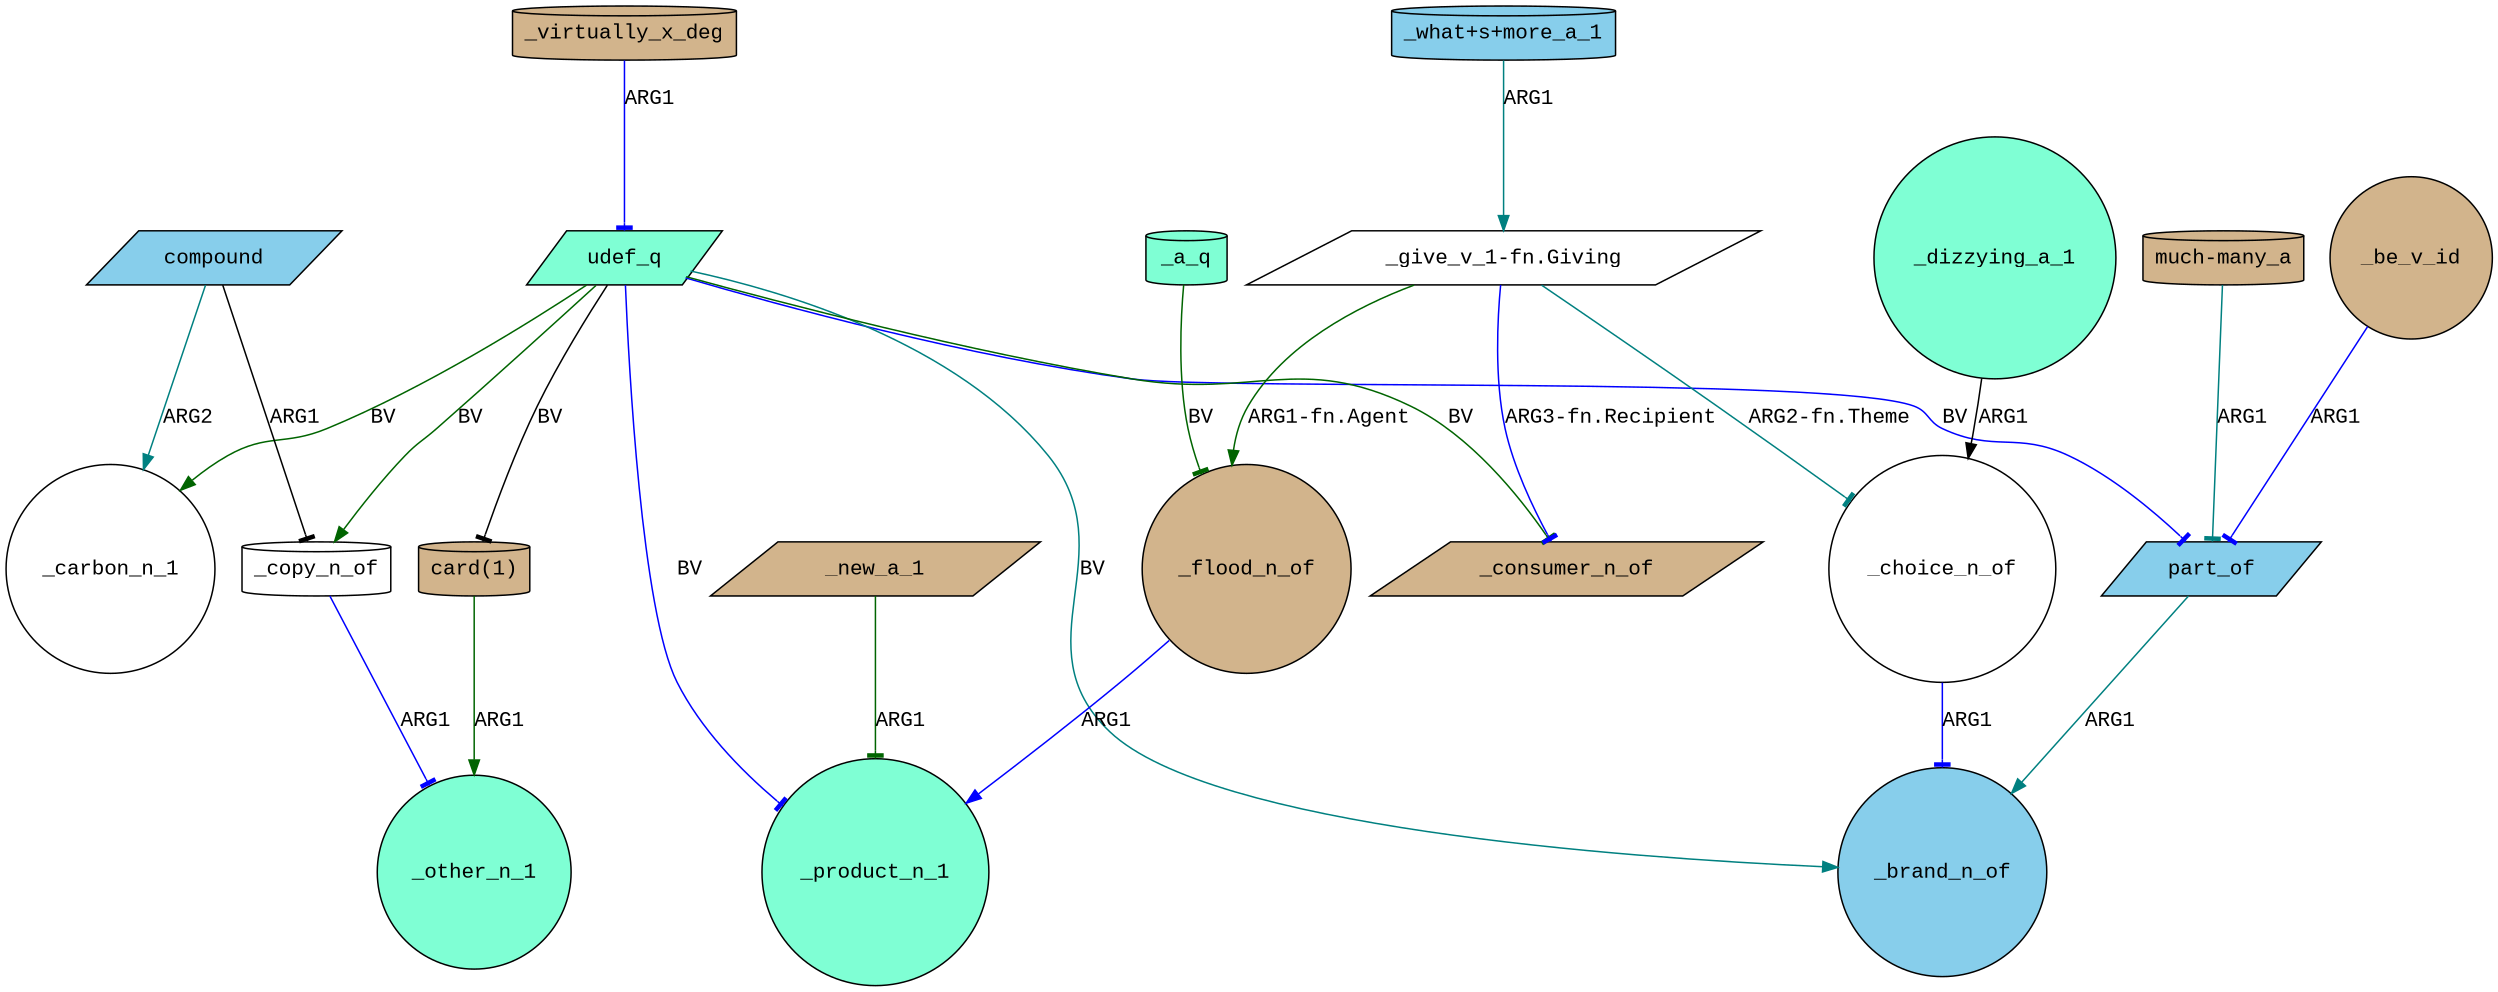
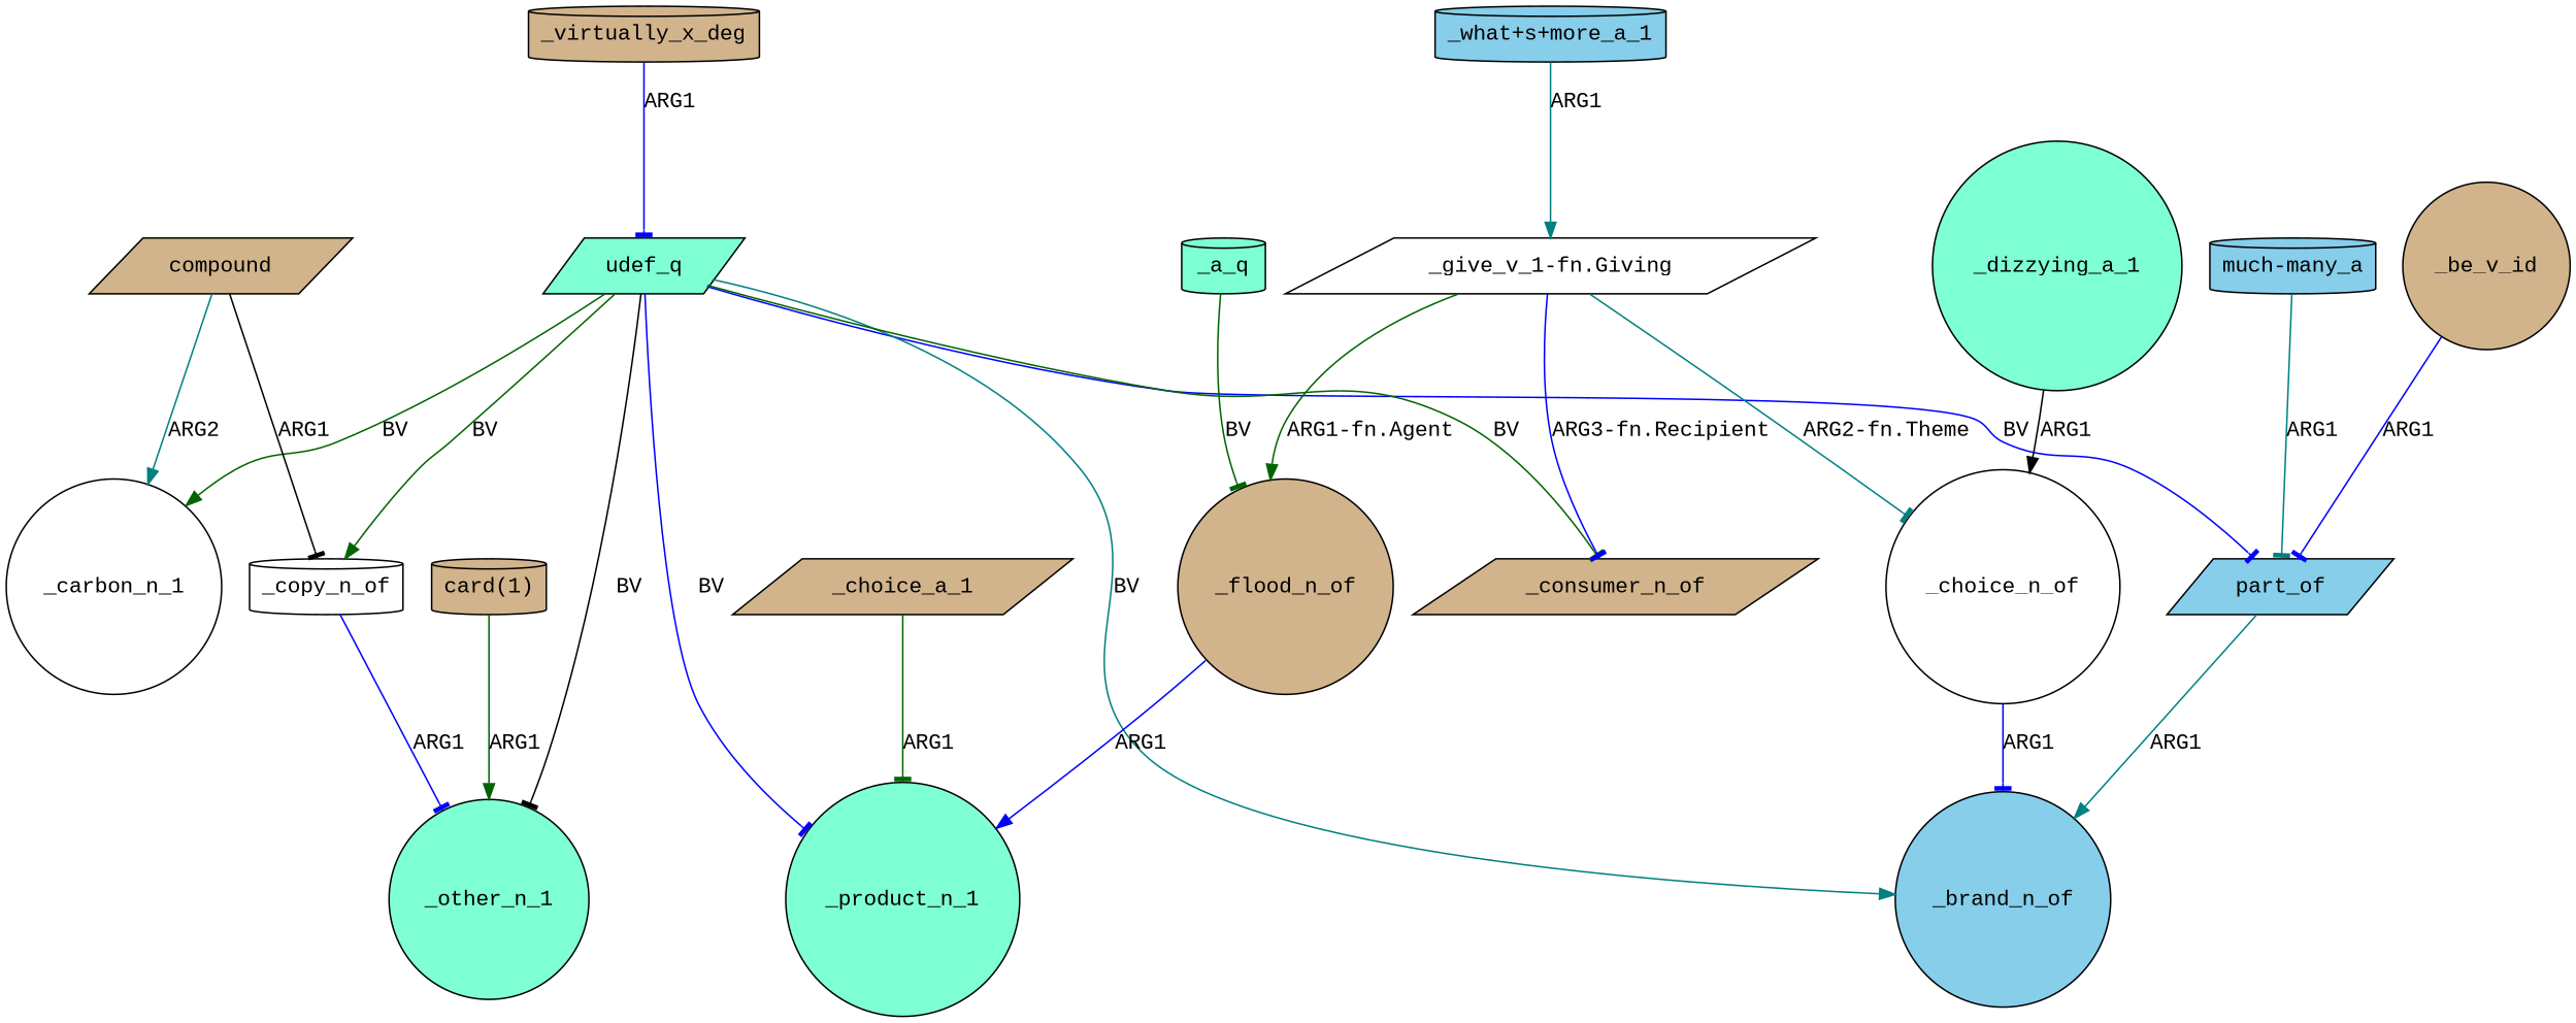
  digraph {
    fontname="Liberation Mono"
    node [fillcolor=tan fontname="Liberation Mono" shape=circle style=filled]
    edge [arrowhead=tee color=blue fontname="Liberation Mono"]
    part_of [fillcolor=skyblue shape=parallelogram]
    _be_v_id
    _brand_n_of [fillcolor=skyblue]
    _copy_n_of [fillcolor=white shape=cylinder]
    _other_n_1 [fillcolor=aquamarine]
    _choice_n_of [fillcolor=white]
    udef_q [fillcolor=aquamarine shape=parallelogram]
    _consumer_n_of [shape=parallelogram]
    _product_n_1 [fillcolor=aquamarine]
    _carbon_n_1 [fillcolor=white]
    "_what+s+more_a_1" [fillcolor=skyblue shape=cylinder]
    "_give_v_1-fn.Giving" [fillcolor=white shape=parallelogram]
    _flood_n_of
-   "much-many_a" [shape=cylinder]
-   _new_a_1 [shape=parallelogram]
+   "much-many_a" [fillcolor=skyblue shape=cylinder]
+   _new_a_1 [shape=parallelogram label=_choice_a_1]
    _dizzying_a_1 [fillcolor=aquamarine]
    _virtually_x_deg [shape=cylinder]
    "card(1)" [shape=cylinder]
    _a_q [fillcolor=aquamarine shape=cylinder]
-   compound [fillcolor=skyblue shape=parallelogram]
+   compound [shape=parallelogram]
    part_of -> _brand_n_of [arrowhead=normal color=teal label=ARG1]
    _be_v_id -> part_of [label=ARG1]
    _copy_n_of -> _other_n_1 [label=ARG1]
    _choice_n_of -> _brand_n_of [label=ARG1]
    udef_q -> part_of [label=BV]
    udef_q -> _brand_n_of [arrowhead=normal color=teal label=BV]
    udef_q -> _copy_n_of [arrowhead=normal color=darkgreen label=BV]
-   udef_q -> "card(1)" [color=black label=BV]
+   udef_q -> _other_n_1 [color=black label=BV]
    udef_q -> _consumer_n_of [color=darkgreen label=BV]
    udef_q -> _product_n_1 [label=BV]
    udef_q -> _carbon_n_1 [arrowhead=normal color=darkgreen label=BV]
    "_what+s+more_a_1" -> "_give_v_1-fn.Giving" [arrowhead=normal color=teal label=ARG1]
    "_give_v_1-fn.Giving" -> _choice_n_of [color=teal label="ARG2-fn.Theme"]
    "_give_v_1-fn.Giving" -> _consumer_n_of [label="ARG3-fn.Recipient"]
    "_give_v_1-fn.Giving" -> _flood_n_of [arrowhead=normal color=darkgreen label="ARG1-fn.Agent"]
    _flood_n_of -> _product_n_1 [arrowhead=normal label=ARG1]
    "much-many_a" -> part_of [color=teal label=ARG1]
    _new_a_1 -> _product_n_1 [color=darkgreen label=ARG1]
    _dizzying_a_1 -> _choice_n_of [arrowhead=normal color=black label=ARG1]
    _virtually_x_deg -> udef_q [label=ARG1]
    "card(1)" -> _other_n_1 [arrowhead=normal color=darkgreen label=ARG1]
    _a_q -> _flood_n_of [color=darkgreen label=BV]
    compound -> _copy_n_of [color=black label=ARG1]
    compound -> _carbon_n_1 [arrowhead=normal color=teal label=ARG2]
  }
